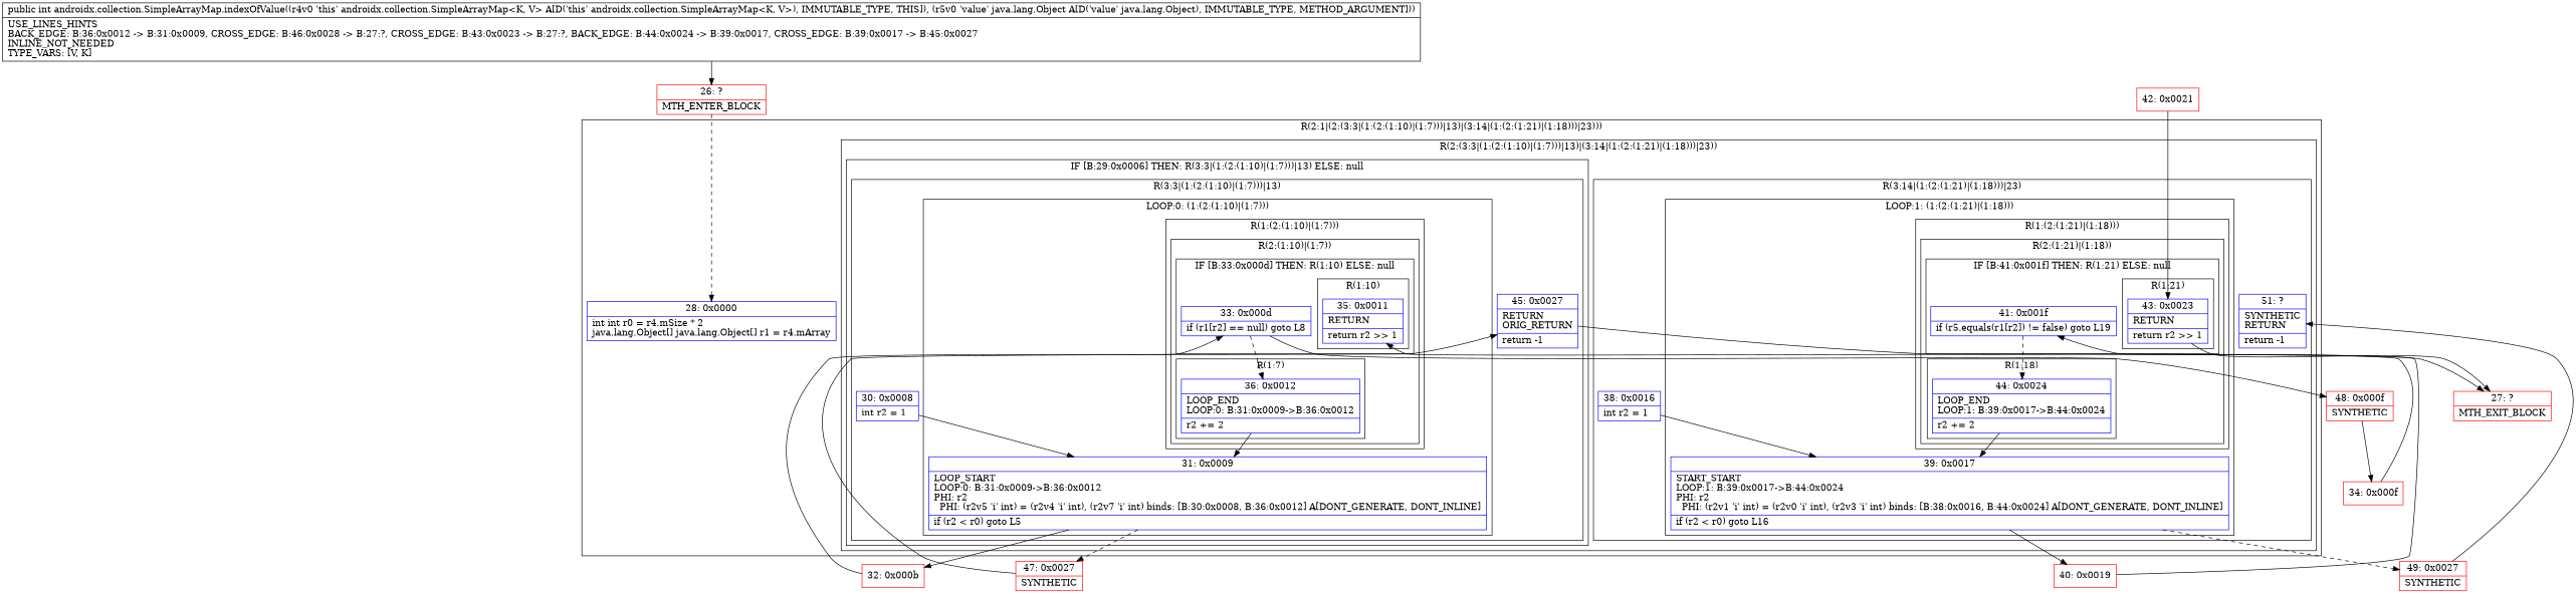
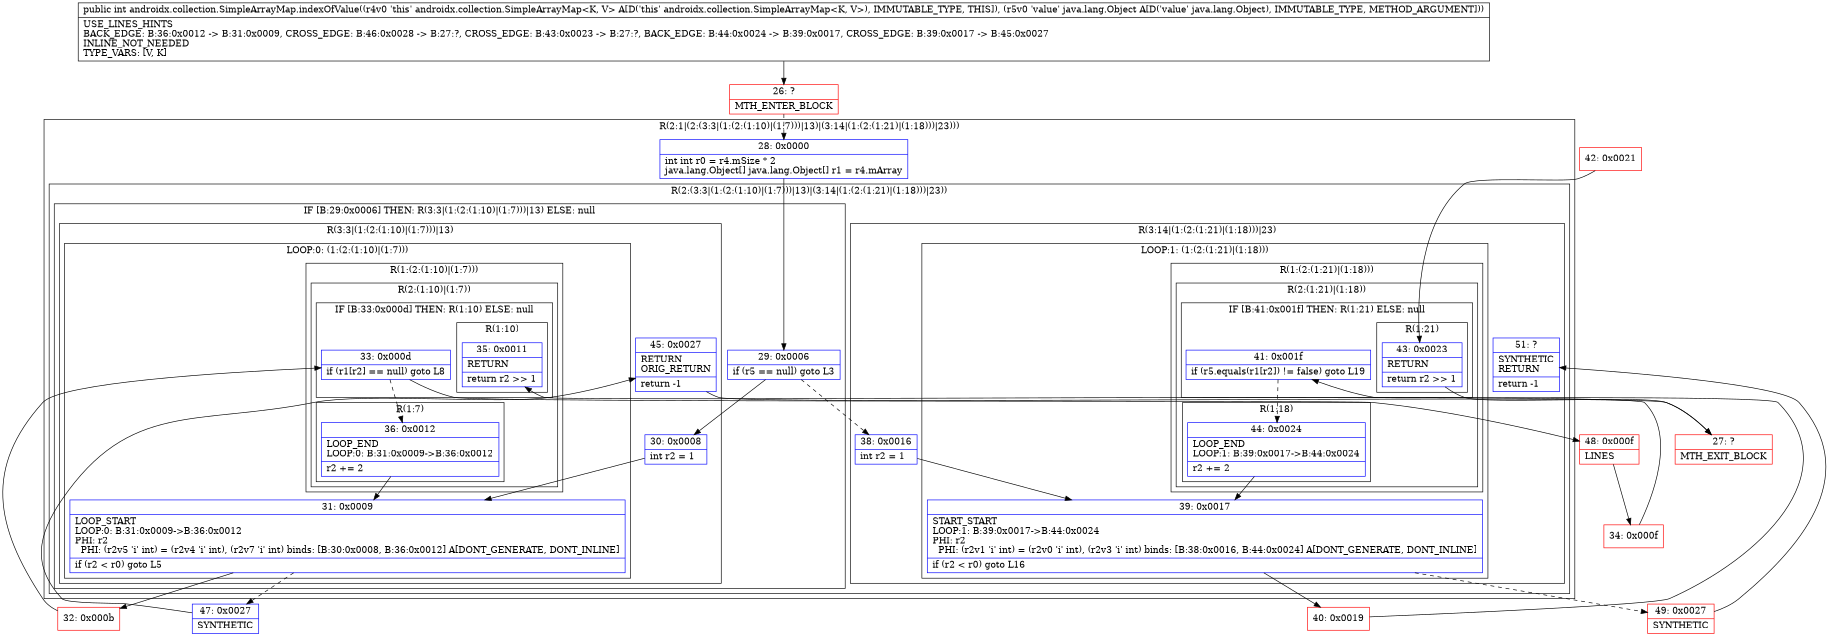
  digraph {
    node [color=blue shape=record]
    n1 [label="{35\:\ 0x0011|RETURN\l|return r2 \>\> 1\l}"]
    n2 [label="{33\:\ 0x000d|if (r1[r2] == null) goto L8\l}"]
    n3 [label="{36\:\ 0x0012|LOOP_END\lLOOP:0: B:31:0x0009\-\>B:36:0x0012\l|r2 += 2\l}"]
    n4 [label="{31\:\ 0x0009|LOOP_START\lLOOP:0: B:31:0x0009\-\>B:36:0x0012\lPHI: r2 \l  PHI: (r2v5 'i' int) = (r2v4 'i' int), (r2v7 'i' int) binds: [B:30:0x0008, B:36:0x0012] A[DONT_GENERATE, DONT_INLINE]\l|if (r2 \< r0) goto L5\l}"]
    n5 [label="{30\:\ 0x0008|int r2 = 1\l}"]
    n6 [label="{45\:\ 0x0027|RETURN\lORIG_RETURN\l|return \-1\l}"]
+   n7 [label="{29\:\ 0x0006|if (r5 == null) goto L3\l}"]
    n8 [label="{43\:\ 0x0023|RETURN\l|return r2 \>\> 1\l}"]
    n9 [label="{41\:\ 0x001f|if (r5.equals(r1[r2]) != false) goto L19\l}"]
    n10 [label="{44\:\ 0x0024|LOOP_END\lLOOP:1: B:39:0x0017\-\>B:44:0x0024\l|r2 += 2\l}"]
    n11 [label="{39\:\ 0x0017|START_START\lLOOP:1: B:39:0x0017\-\>B:44:0x0024\lPHI: r2 \l  PHI: (r2v1 'i' int) = (r2v0 'i' int), (r2v3 'i' int) binds: [B:38:0x0016, B:44:0x0024] A[DONT_GENERATE, DONT_INLINE]\l|if (r2 \< r0) goto L16\l}"]
    n12 [label="{38\:\ 0x0016|int r2 = 1\l}"]
    n13 [label="{51\:\ ?|SYNTHETIC\lRETURN\l|return \-1\l}"]
    n14 [label="{28\:\ 0x0000|int int r0 = r4.mSize * 2\ljava.lang.Object[] java.lang.Object[] r1 = r4.mArray\l}"]
-   n15 [color=red label="{48\:\ 0x000f|SYNTHETIC\l}"]
+   n15 [color=red label="{48\:\ 0x000f|LINES\l}"]
    n16 [color=red label="{32\:\ 0x000b}"]
-   n17 [color=red label="{47\:\ 0x0027|SYNTHETIC\l}"]
+   n17 [label="{47\:\ 0x0027|SYNTHETIC\l}"]
    n18 [color=red label="{27\:\ ?|MTH_EXIT_BLOCK\l}"]
    n19 [color=red label="{40\:\ 0x0019}"]
    n20 [color=red label="{49\:\ 0x0027|SYNTHETIC\l}"]
    n21 [color=red label="{34\:\ 0x000f}"]
    n22 [color=red label="{26\:\ ?|MTH_ENTER_BLOCK\l}"]
    n23 [color=red label="{42\:\ 0x0021}"]
    n24 [label="{public int androidx.collection.SimpleArrayMap.indexOfValue((r4v0 'this' androidx.collection.SimpleArrayMap\<K, V\> A[D('this' androidx.collection.SimpleArrayMap\<K, V\>), IMMUTABLE_TYPE, THIS]), (r5v0 'value' java.lang.Object A[D('value' java.lang.Object), IMMUTABLE_TYPE, METHOD_ARGUMENT]))  | USE_LINES_HINTS\lBACK_EDGE: B:36:0x0012 \-\> B:31:0x0009, CROSS_EDGE: B:46:0x0028 \-\> B:27:?, CROSS_EDGE: B:43:0x0023 \-\> B:27:?, BACK_EDGE: B:44:0x0024 \-\> B:39:0x0017, CROSS_EDGE: B:39:0x0017 \-\> B:45:0x0027\lINLINE_NOT_NEEDED\lTYPE_VARS: [V, K]\l}" color=""]
    subgraph cluster_1 {
      label="R(2:1|(2:(3:3|(1:(2:(1:10)|(1:7)))|13)|(3:14|(1:(2:(1:21)|(1:18)))|23)))"
      n14
      subgraph cluster_2 {
        label="R(2:(3:3|(1:(2:(1:10)|(1:7)))|13)|(3:14|(1:(2:(1:21)|(1:18)))|23))"
        subgraph cluster_3 {
          label="IF [B:29:0x0006] THEN: R(3:3|(1:(2:(1:10)|(1:7)))|13) ELSE: null"
+         n7
          subgraph cluster_4 {
            label="R(3:3|(1:(2:(1:10)|(1:7)))|13)"
            n5
            n6
            subgraph cluster_5 {
              label="LOOP:0: (1:(2:(1:10)|(1:7)))"
              n4
              subgraph cluster_6 {
                label="R(1:(2:(1:10)|(1:7)))"
                subgraph cluster_7 {
                  label="R(2:(1:10)|(1:7))"
                  subgraph cluster_8 {
                    label="IF [B:33:0x000d] THEN: R(1:10) ELSE: null"
                    n2
                    subgraph cluster_9 {
                      label="R(1:10)"
                      n1
                    }
                  }
                  subgraph cluster_10 {
                    label="R(1:7)"
                    n3
                  }
                }
              }
            }
          }
        }
        subgraph cluster_11 {
          label="R(3:14|(1:(2:(1:21)|(1:18)))|23)"
          n12
          n13
          subgraph cluster_12 {
            label="LOOP:1: (1:(2:(1:21)|(1:18)))"
            n11
            subgraph cluster_13 {
              label="R(1:(2:(1:21)|(1:18)))"
              subgraph cluster_14 {
                label="R(2:(1:21)|(1:18))"
                subgraph cluster_15 {
                  label="IF [B:41:0x001f] THEN: R(1:21) ELSE: null"
                  n9
                  subgraph cluster_16 {
                    label="R(1:21)"
                    n8
                  }
                }
                subgraph cluster_17 {
                  label="R(1:18)"
                  n10
                }
              }
            }
          }
        }
      }
    }
    n2 -> n3 [style=dashed]
    n2 -> n15
    n3 -> n4
    n4 -> n16
    n4 -> n17 [style=dashed]
    n5 -> n4
    n6 -> n18
+   n7 -> n5
+   n7 -> n12 [style=dashed]
    n8 -> n18
    n9 -> n10 [style=dashed]
    n10 -> n11
    n11 -> n19
    n11 -> n20 [style=dashed]
    n12 -> n11
+   n14 -> n7
    n15 -> n21
    n16 -> n2
    n17 -> n6
    n19 -> n9
    n20 -> n13
    n21 -> n1
    n22 -> n14 [style=dashed]
    n23 -> n8
    n24 -> n22
  }
